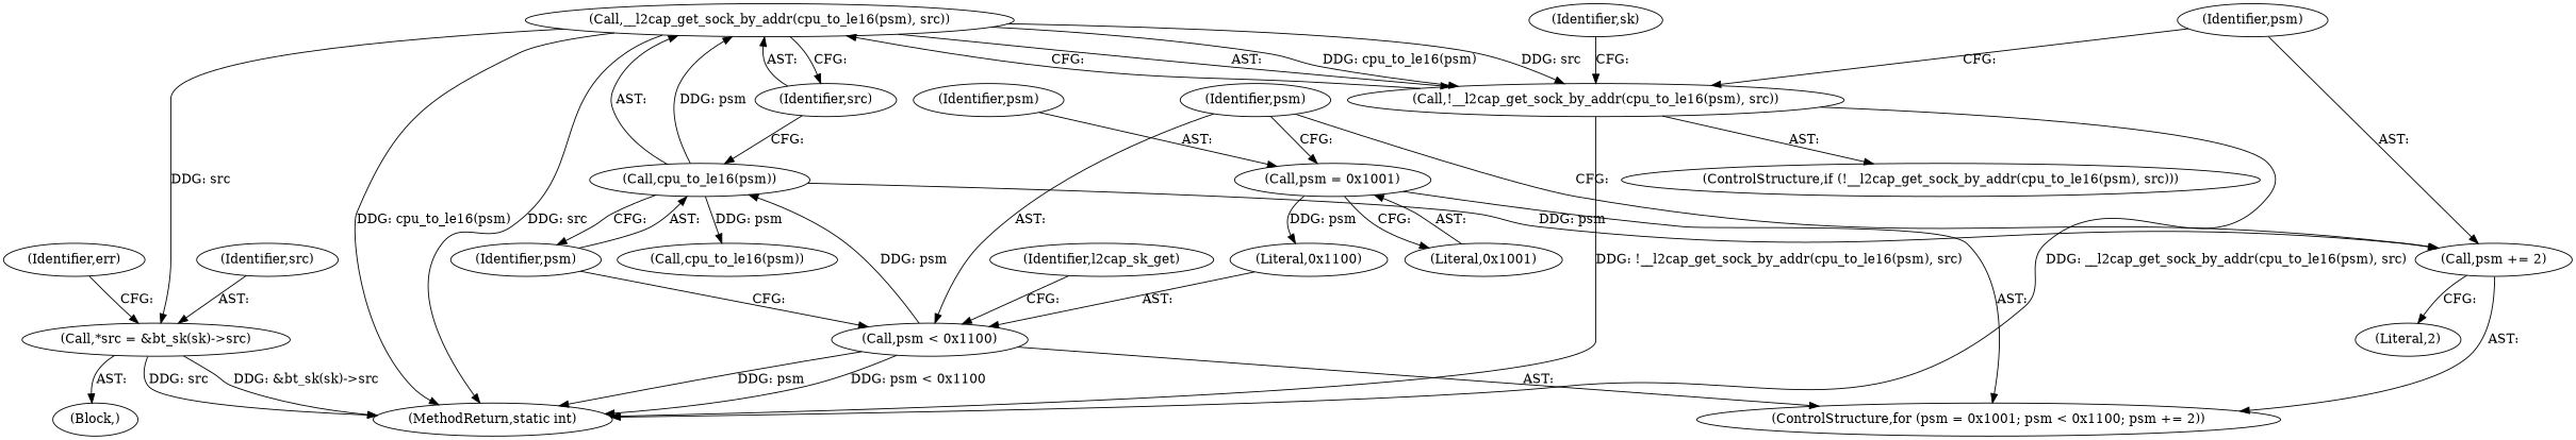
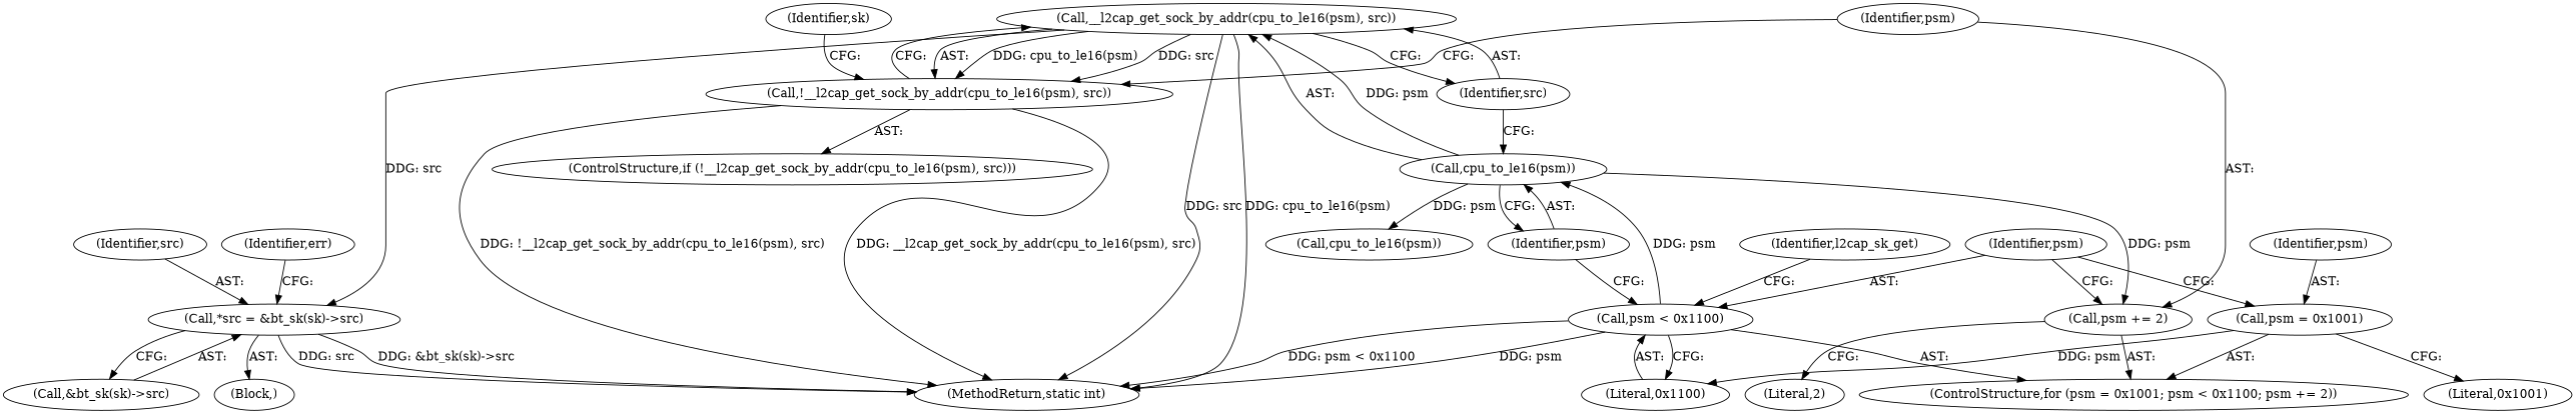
  digraph {
    n1 [label="(Call,__l2cap_get_sock_by_addr(cpu_to_le16(psm), src))"]
    n2 [label="(Call,!__l2cap_get_sock_by_addr(cpu_to_le16(psm), src))"]
    n3 [label="(Identifier,src)"]
    n4 [label="(MethodReturn,static int)"]
    n5 [label="(Call,*src = &bt_sk(sk)->src)"]
    n6 [label="(ControlStructure,if (!__l2cap_get_sock_by_addr(cpu_to_le16(psm), src)))"]
    n7 [label="(Call,cpu_to_le16(psm))"]
    n8 [label="(Call,psm += 2)"]
    n9 [label="(Identifier,psm)"]
    n10 [label="(Call,cpu_to_le16(psm))"]
    n11 [label="(ControlStructure,for (psm = 0x1001; psm < 0x1100; psm += 2))"]
    n12 [label="(Literal,2)"]
    n13 [label="(Call,psm < 0x1100)"]
    n14 [label="(Literal,0x1100)"]
    n15 [label="(Call,psm = 0x1001)"]
    n16 [label="(Literal,0x1001)"]
+   n17 [label="(Call,&bt_sk(sk)->src)"]
    n18 [label="(Block,)"]
    n19 [label="(Identifier,l2cap_sk_get)"]
    n20 [label="(Identifier,src)"]
    n21 [label="(Identifier,psm)"]
    n22 [label="(Identifier,err)"]
    n23 [label="(Identifier,psm)"]
    n24 [label="(Identifier,sk)"]
    n25 [label="(Identifier,psm)"]
    n1 -> n2 [label="AST: "]
    n1 -> n2 [label="DDG: cpu_to_le16(psm)"]
    n1 -> n2 [label="DDG: src"]
    n1 -> n3 [label="CFG: "]
    n1 -> n4 [label="DDG: cpu_to_le16(psm)"]
    n1 -> n4 [label="DDG: src"]
    n1 -> n5 [label="DDG: src"]
    n2 -> n1 [label="CFG: "]
    n2 -> n4 [label="DDG: !__l2cap_get_sock_by_addr(cpu_to_le16(psm), src)"]
    n2 -> n4 [label="DDG: __l2cap_get_sock_by_addr(cpu_to_le16(psm), src)"]
    n2 -> n6 [label="AST: "]
    n3 -> n1 [label="AST: "]
    n3 -> n7 [label="CFG: "]
    n5 -> n4 [label="DDG: &bt_sk(sk)->src"]
    n5 -> n4 [label="DDG: src"]
+   n5 -> n17 [label="CFG: "]
    n5 -> n18 [label="AST: "]
    n7 -> n1 [label="AST: "]
    n7 -> n1 [label="DDG: psm"]
    n7 -> n8 [label="DDG: psm"]
    n7 -> n9 [label="CFG: "]
    n7 -> n10 [label="DDG: psm"]
    n8 -> n11 [label="AST: "]
    n8 -> n12 [label="CFG: "]
    n9 -> n7 [label="AST: "]
    n9 -> n13 [label="CFG: "]
    n13 -> n4 [label="DDG: psm"]
    n13 -> n4 [label="DDG: psm < 0x1100"]
    n13 -> n7 [label="DDG: psm"]
    n13 -> n11 [label="AST: "]
+   n13 -> n14 [label="CFG: "]
    n14 -> n13 [label="AST: "]
    n15 -> n11 [label="AST: "]
    n15 -> n14 [label="DDG: psm"]
    n15 -> n16 [label="CFG: "]
-   n16 -> n15 [label="AST: "]
+   n17 -> n5 [label="AST: "]
    n19 -> n13 [label="CFG: "]
    n20 -> n5 [label="AST: "]
    n21 -> n2 [label="CFG: "]
    n21 -> n8 [label="AST: "]
    n22 -> n5 [label="CFG: "]
    n23 -> n15 [label="AST: "]
    n24 -> n2 [label="CFG: "]
    n25 -> n8 [label="CFG: "]
    n25 -> n13 [label="AST: "]
    n25 -> n15 [label="CFG: "]
  }
